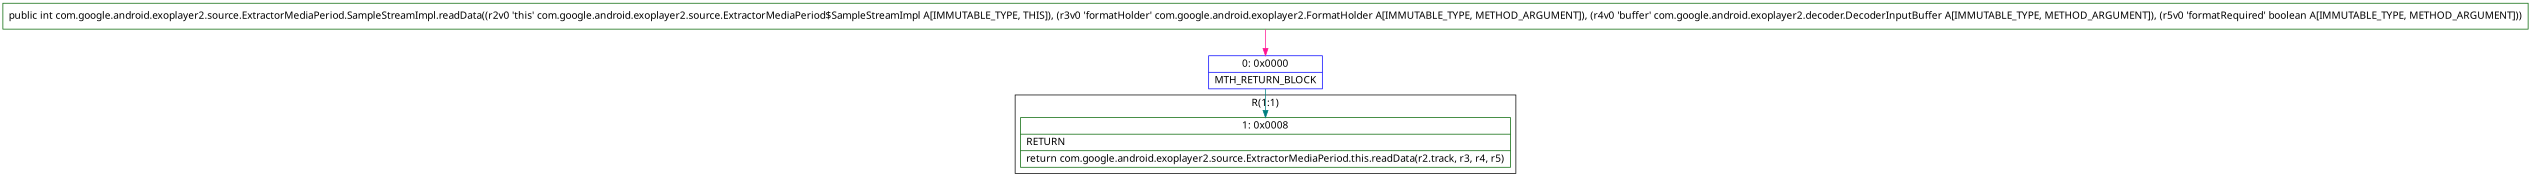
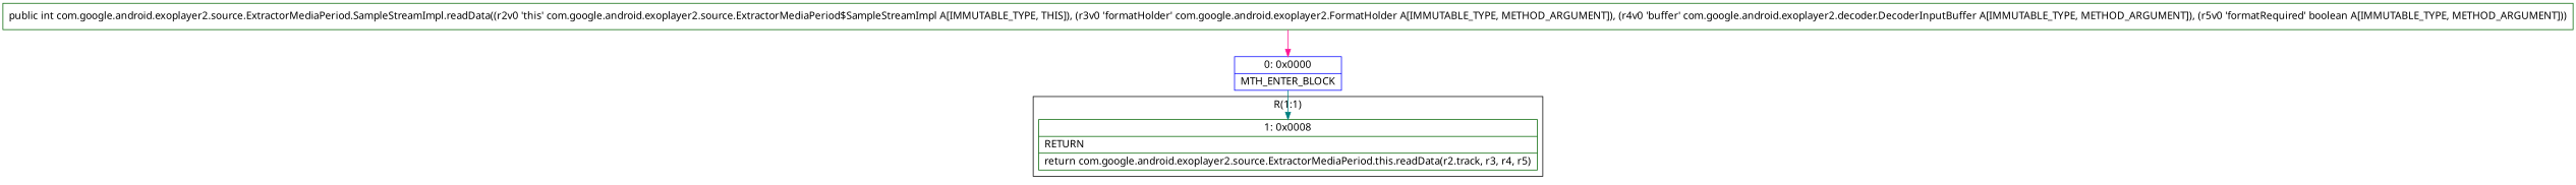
  digraph {
    fontname="Noto Sans"
    node [color=darkgreen shape=record fontname="Noto Sans"]
    edge [style=solid fontname="Noto Sans"]
    n1 [label="{1\:\ 0x0008|RETURN\l|return com.google.android.exoplayer2.source.ExtractorMediaPeriod.this.readData(r2.track, r3, r4, r5)\l}"]
-   n2 [color=blue label="{0\:\ 0x0000|MTH_RETURN_BLOCK\l}"]
+   n2 [color=blue label="{0\:\ 0x0000|MTH_ENTER_BLOCK\l}"]
    n3 [label="{public int com.google.android.exoplayer2.source.ExtractorMediaPeriod.SampleStreamImpl.readData((r2v0 'this' com.google.android.exoplayer2.source.ExtractorMediaPeriod$SampleStreamImpl A[IMMUTABLE_TYPE, THIS]), (r3v0 'formatHolder' com.google.android.exoplayer2.FormatHolder A[IMMUTABLE_TYPE, METHOD_ARGUMENT]), (r4v0 'buffer' com.google.android.exoplayer2.decoder.DecoderInputBuffer A[IMMUTABLE_TYPE, METHOD_ARGUMENT]), (r5v0 'formatRequired' boolean A[IMMUTABLE_TYPE, METHOD_ARGUMENT])) }"]
    subgraph cluster_1 {
      label="R(1:1)"
      n1
    }
    n2 -> n1 [color=teal]
    n3 -> n2 [color=deeppink]
  }
